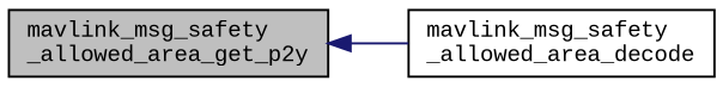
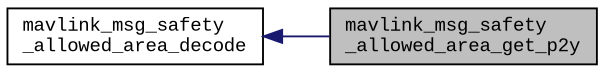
  digraph {
    rankdir=LR
    fontname="Liberation Mono"
    node [color=black fontname="Liberation Mono" fontsize=10 shape=record style=filled]
    n1 [fillcolor=grey75 fontcolor=black height=0.2 label="mavlink_msg_safety\l_allowed_area_get_p2y" width=0.4]
    n2 [fillcolor=white height=0.2 label="mavlink_msg_safety\l_allowed_area_decode" width=0.4]
-   n1 -> n2 [color=midnightblue dir=back fontname="Liberation Mono" fontsize=10 labelfontname=Helvetica labelfontsize=10 style=solid]
+   n2 -> n1 [color=midnightblue dir=back fontname="Liberation Mono" fontsize=10 labelfontname=Helvetica labelfontsize=10 style=solid]
  }
